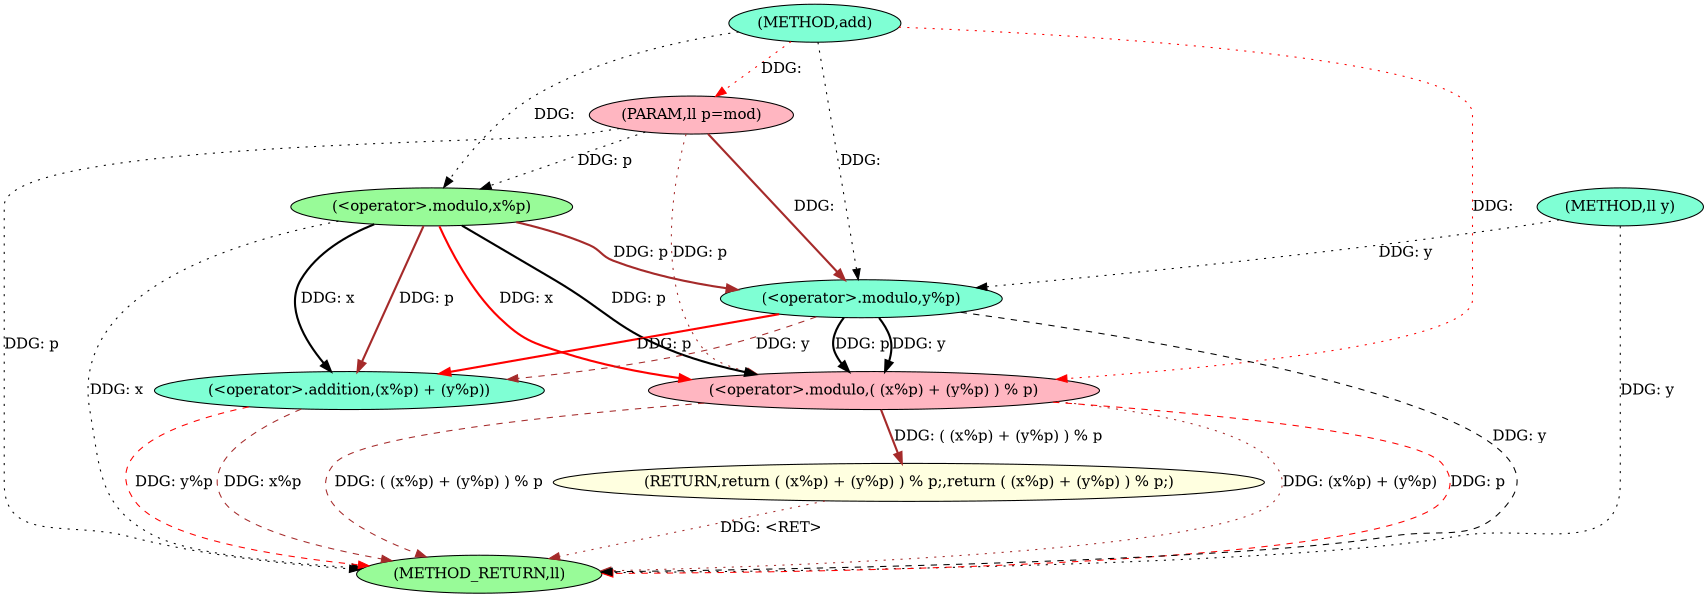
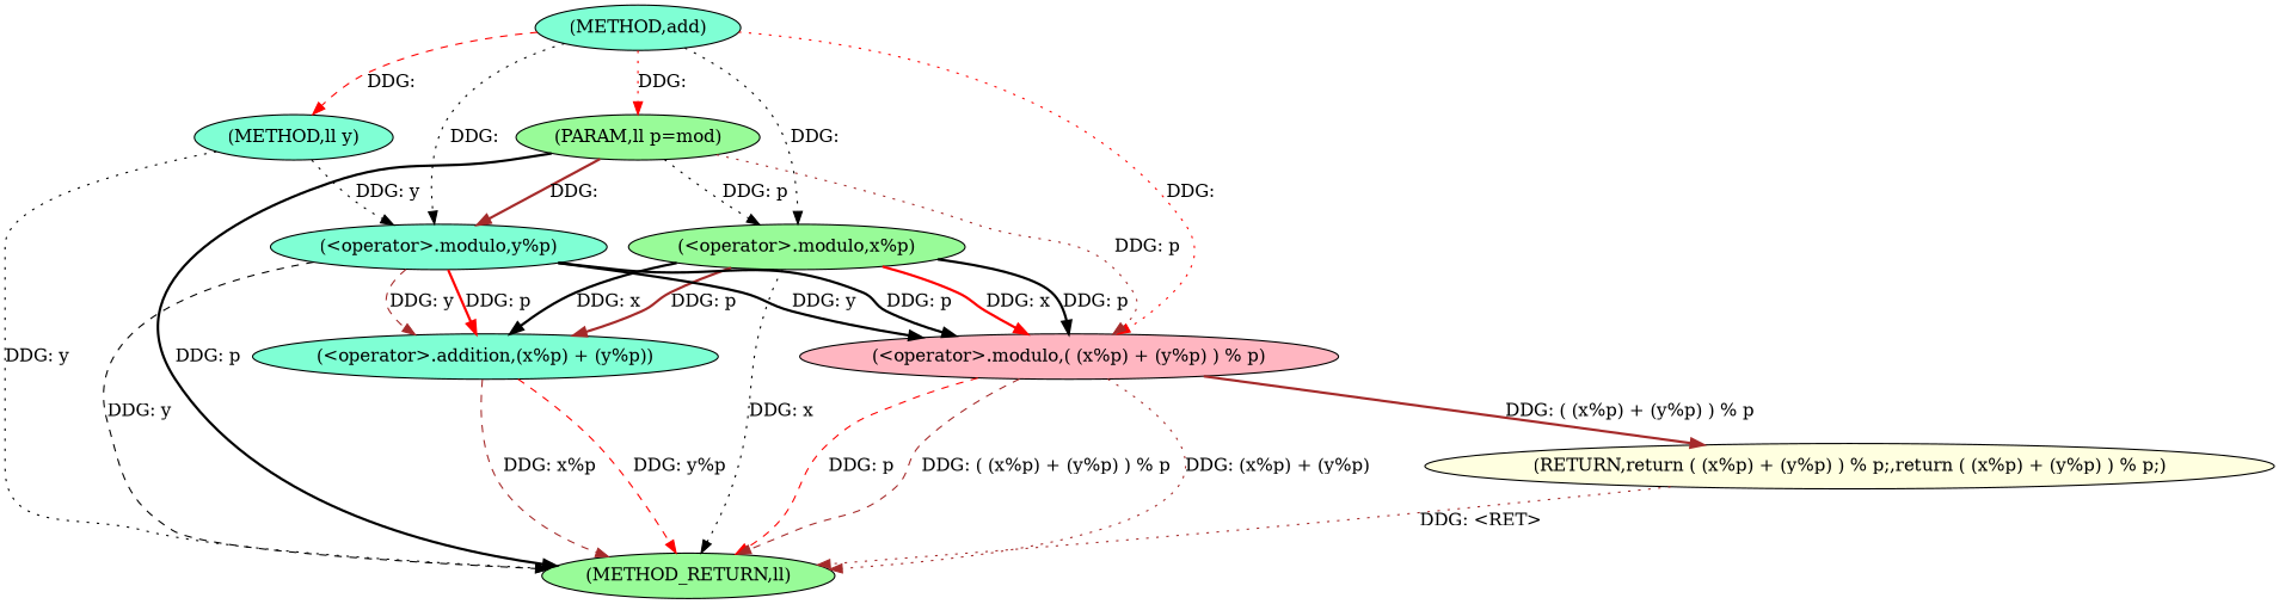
  digraph {
    node [fillcolor=aquamarine style=filled]
    edge [color=black style=dotted]
    n1 [label="(METHOD,add)"]
    n2 [label="(METHOD,ll y)"]
-   n3 [fillcolor=lightpink label="(PARAM,ll p=mod)"]
+   n3 [fillcolor=palegreen label="(PARAM,ll p=mod)"]
    n4 [fillcolor=lightpink label="(<operator>.modulo,( (x%p) + (y%p) ) % p)"]
    n5 [fillcolor=palegreen label="(<operator>.modulo,x%p)"]
    n6 [label="(<operator>.modulo,y%p)"]
    n7 [fillcolor=palegreen label="(METHOD_RETURN,ll)"]
    n8 [fillcolor=lightyellow label="(RETURN,return ( (x%p) + (y%p) ) % p;,return ( (x%p) + (y%p) ) % p;)"]
    n9 [label="(<operator>.addition,(x%p) + (y%p))"]
+   n1 -> n2 [color=red label="DDG: " style=dashed]
    n1 -> n3 [color=red label="DDG: "]
    n1 -> n4 [color=red label="DDG: "]
    n1 -> n5 [label="DDG: "]
    n1 -> n6 [label="DDG: "]
    n2 -> n6 [label="DDG: y"]
    n2 -> n7 [label="DDG: y"]
    n3 -> n4 [color=brown label="DDG: p"]
    n3 -> n5 [label="DDG: p"]
    n3 -> n6 [color=brown label="DDG: " style=bold]
-   n3 -> n7 [label="DDG: p"]
+   n3 -> n7 [label="DDG: p" style=bold]
    n4 -> n7 [color=brown label="DDG: (x%p) + (y%p)"]
    n4 -> n7 [color=red label="DDG: p" style=dashed]
    n4 -> n7 [color=brown label="DDG: ( (x%p) + (y%p) ) % p" style=dashed]
    n4 -> n8 [color=brown label="DDG: ( (x%p) + (y%p) ) % p" style=bold]
    n5 -> n4 [color=red label="DDG: x" style=bold]
    n5 -> n4 [label="DDG: p" style=bold]
-   n5 -> n6 [color=brown label="DDG: p" style=bold]
    n5 -> n7 [label="DDG: x"]
    n5 -> n9 [label="DDG: x" style=bold]
    n5 -> n9 [color=brown label="DDG: p" style=bold]
    n6 -> n4 [label="DDG: p" style=bold]
    n6 -> n4 [label="DDG: y" style=bold]
    n6 -> n7 [label="DDG: y" style=dashed]
    n6 -> n9 [color=red label="DDG: p" style=bold]
    n6 -> n9 [color=brown label="DDG: y" style=dashed]
    n8 -> n7 [color=brown label="DDG: <RET>"]
    n9 -> n7 [color=brown label="DDG: x%p" style=dashed]
    n9 -> n7 [color=red label="DDG: y%p" style=dashed]
  }
